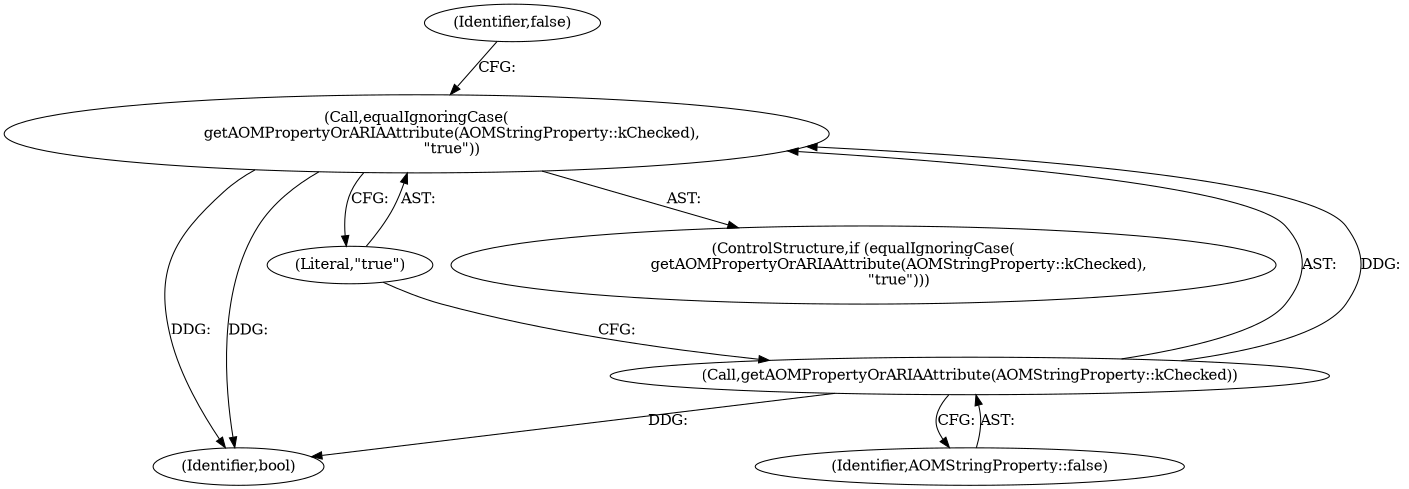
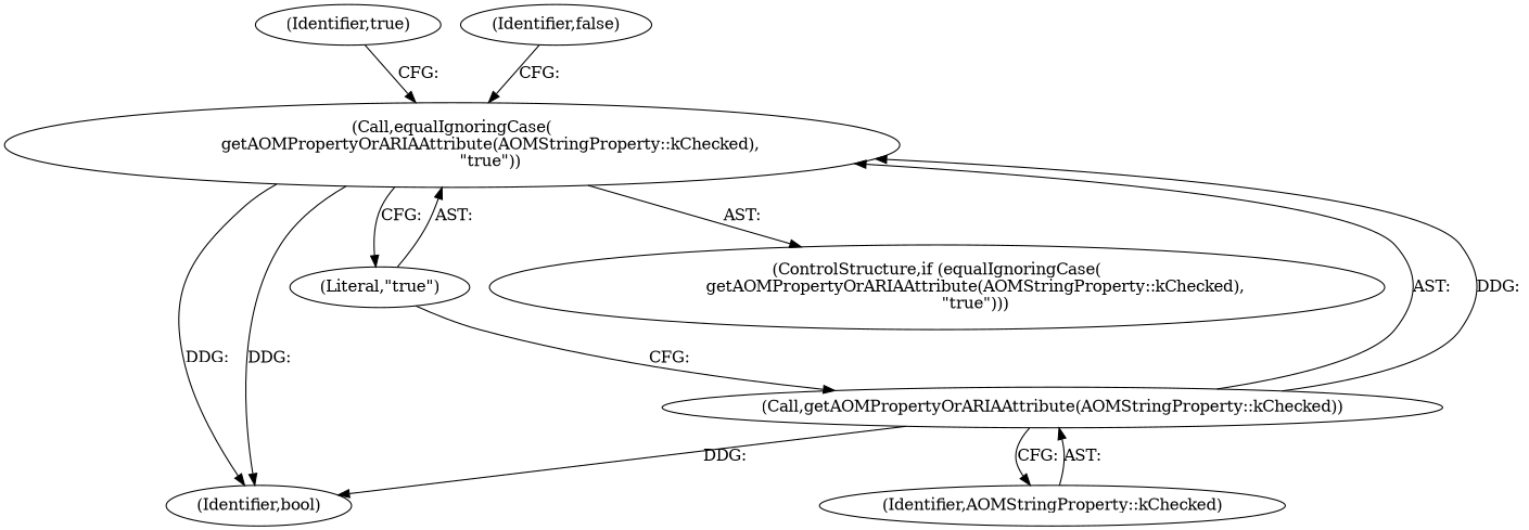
  digraph {
    n1 [label="(Call,equalIgnoringCase(\n               getAOMPropertyOrARIAAttribute(AOMStringProperty::kChecked),\n               \"true\"))"]
    n2 [label="(Identifier,bool)"]
    n3 [label="(Literal,\"true\")"]
    n4 [label="(ControlStructure,if (equalIgnoringCase(\n               getAOMPropertyOrARIAAttribute(AOMStringProperty::kChecked),\n               \"true\")))"]
    n5 [label="(Call,getAOMPropertyOrARIAAttribute(AOMStringProperty::kChecked))"]
-   n6 [label="(Identifier,AOMStringProperty::false)"]
+   n6 [label="(Identifier,AOMStringProperty::kChecked)"]
+   n7 [label="(Identifier,true)"]
    n8 [label="(Identifier,false)"]
    n1 -> n2 [label="DDG: "]
    n1 -> n2 [label="DDG: "]
    n1 -> n3 [label="CFG: "]
    n1 -> n4 [label="AST: "]
    n3 -> n1 [label="AST: "]
    n3 -> n5 [label="CFG: "]
    n5 -> n1 [label="AST: "]
    n5 -> n1 [label="DDG: "]
    n5 -> n2 [label="DDG: "]
    n5 -> n6 [label="CFG: "]
    n6 -> n5 [label="AST: "]
+   n7 -> n1 [label="CFG: "]
    n8 -> n1 [label="CFG: "]
  }
